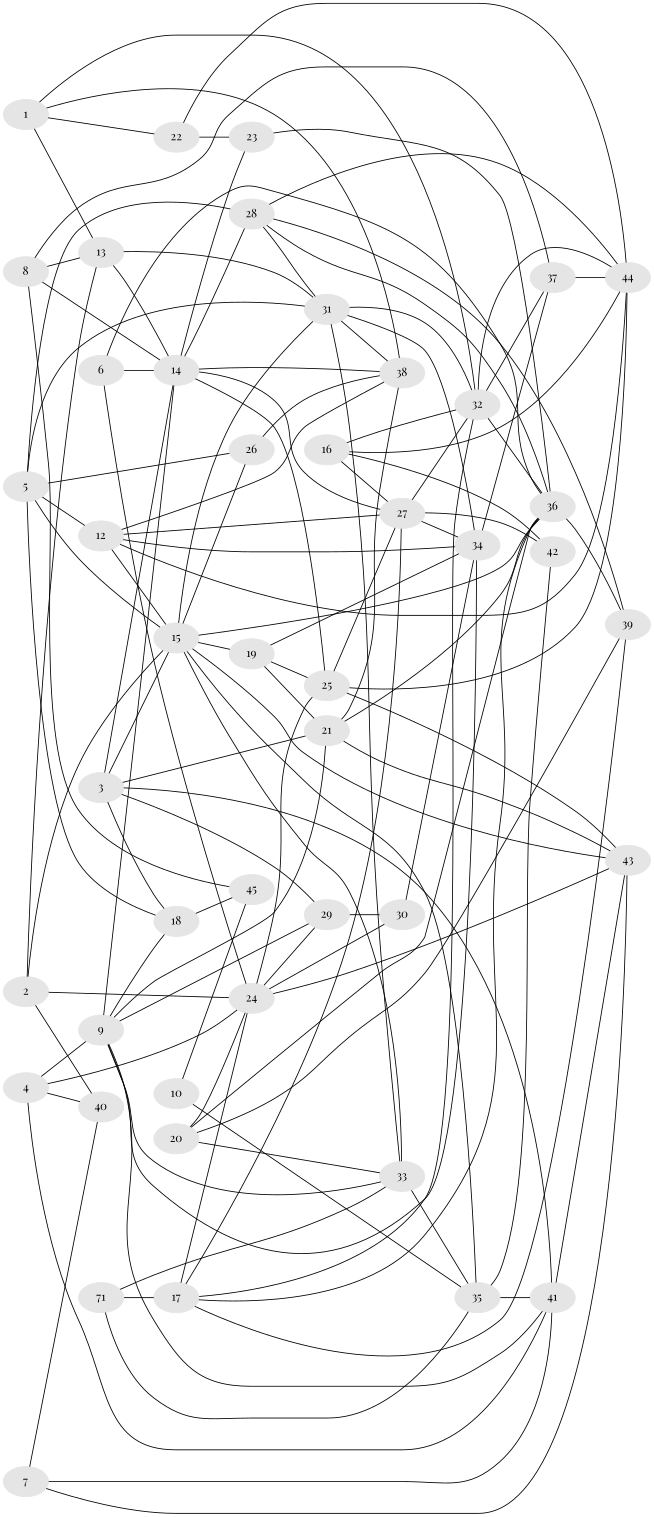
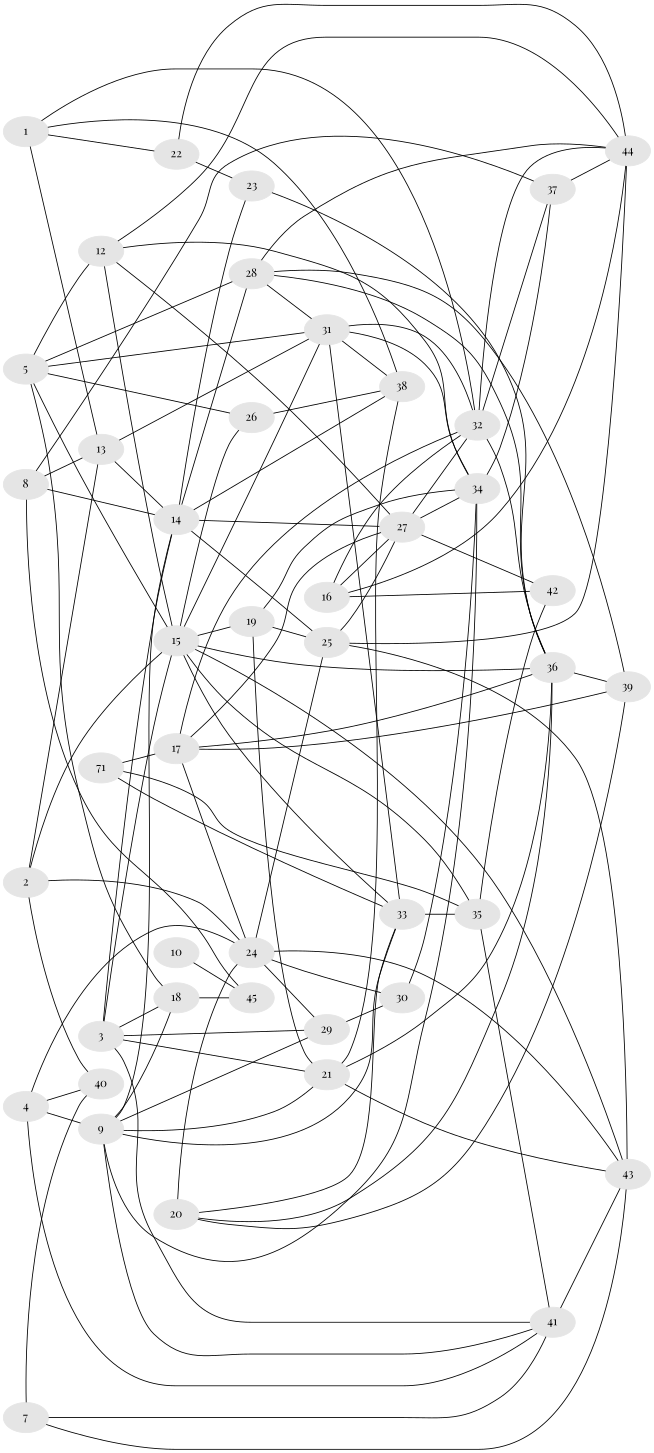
  graph {
    fontname="Playfair Display"
    rankdir=LR
    node [color=gray90 fontname="Playfair Display" style=filled]
    edge [fontname="Playfair Display" weight=1.0]
    1
    13
    22
    32
    38
    14
    31
    44
    23
    36
    37
    2
    15
    24
    40
    26
    43
    33
    35
    19
    29
    25
    30
    3
    18
    21
    41
    28
    27
    45
    4
    9
    34
    5
    12
    39
-   6
    7
    20
    8
    10
    42
    n43 [label=71]
    17
    16
    1 -- 13
    1 -- 22
    1 -- 32
    1 -- 38
    13 -- 14
    13 -- 31
    22 -- 44
    22 -- 23
    32 -- 44
    32 -- 36
    32 -- 37
    14 -- 38
    14 -- 23
    14 -- 25
    14 -- 28
    14 -- 27
    31 -- 32
    31 -- 38
    31 -- 33
    31 -- 34
    23 -- 36
    36 -- 39
    37 -- 44
    2 -- 13
    2 -- 15
    2 -- 24 [weight=2.0]
    2 -- 40
    15 -- 31 [weight=2.0]
    15 -- 36
    15 -- 26
    15 -- 43
    15 -- 33
    15 -- 35
    15 -- 19
    24 -- 43
    24 -- 29
    24 -- 25
    24 -- 30 [weight=2.0]
    26 -- 38
    33 -- 35
    35 -- 41 [weight=3.0]
    35 -- 42
    19 -- 25
    19 -- 21
    19 -- 34
    29 -- 30
    25 -- 44
    25 -- 43
    25 -- 27
    30 -- 34
    3 -- 14
    3 -- 15
    3 -- 29 [weight=2.0]
    3 -- 18 [weight=2.0]
    3 -- 21
    3 -- 41 [weight=2.0]
    18 -- 45 [weight=2.0]
    21 -- 38
    21 -- 36
    21 -- 43
    41 -- 43
    28 -- 31
    28 -- 44
    28 -- 36
    28 -- 39
    27 -- 32
    27 -- 34
    27 -- 42
    4 -- 24
    4 -- 40
    4 -- 41
    4 -- 9
    9 -- 14 [weight=2.0]
    9 -- 33
    9 -- 29
    9 -- 18
    9 -- 21
    9 -- 41
    9 -- 34
    34 -- 37
    5 -- 31
    5 -- 15
    5 -- 26
    5 -- 18
    5 -- 28
    5 -- 12
-   12 -- 38
    12 -- 44
    12 -- 15
    12 -- 27
    12 -- 34
-   6 -- 14 [weight=2.0]
-   6 -- 36
-   6 -- 24
    7 -- 40
    7 -- 43
    7 -- 41
    20 -- 36
    20 -- 24
    20 -- 33
    20 -- 39
    8 -- 13
    8 -- 14
    8 -- 37
    8 -- 45
-   10 -- 35
    10 -- 45
    n43 -- 33
    n43 -- 35
    n43 -- 17 [weight=2.0]
    17 -- 32
    17 -- 36
    17 -- 24
    17 -- 27
    17 -- 39
    16 -- 32 [weight=2.0]
    16 -- 44
    16 -- 27
    16 -- 42
  }
